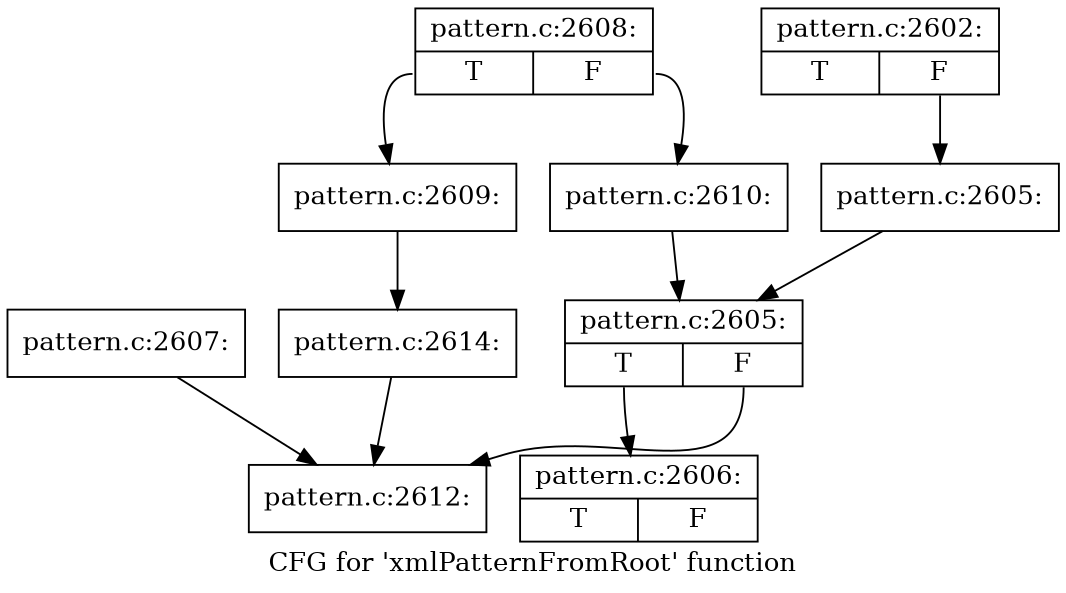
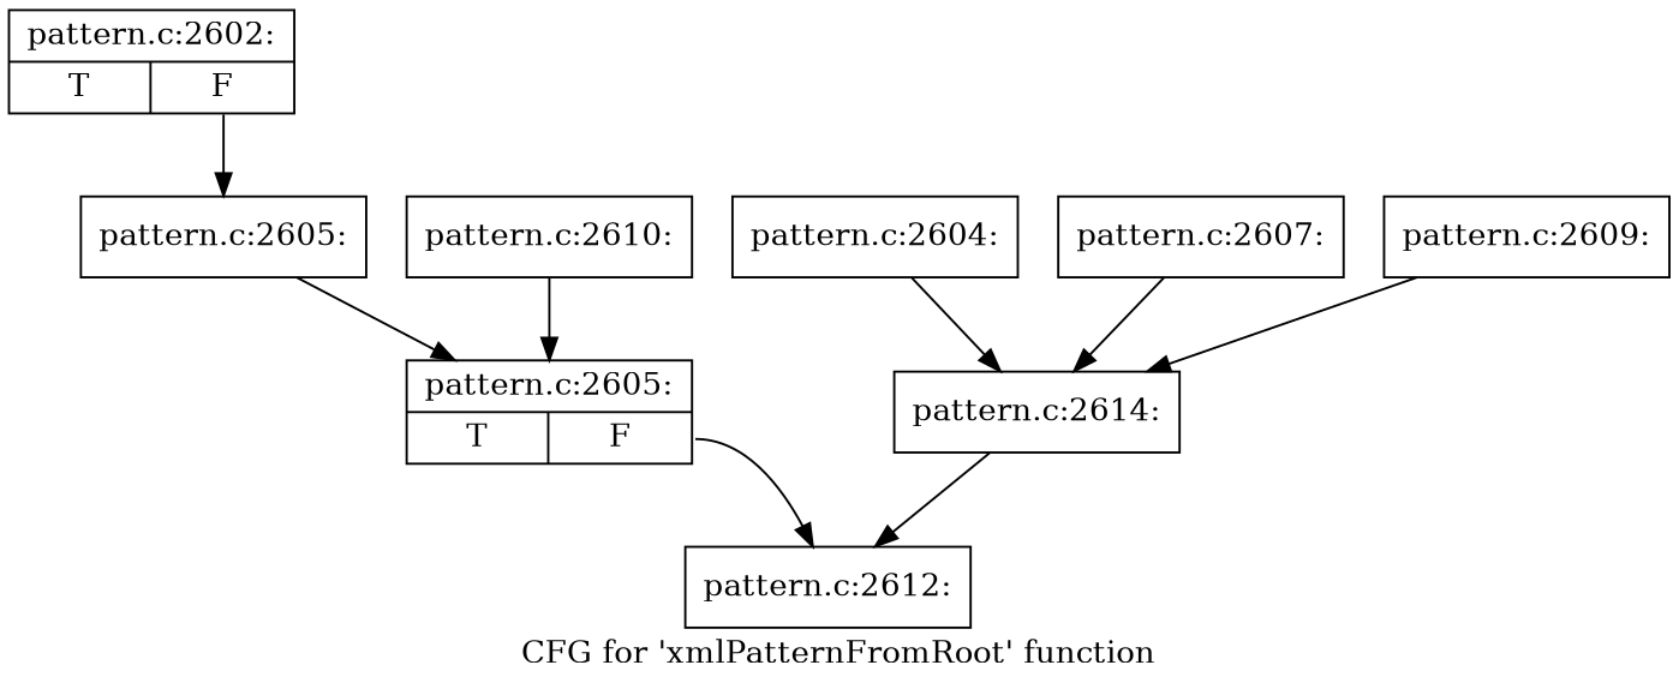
  digraph {
    label="CFG for 'xmlPatternFromRoot' function"
    node [shape=record]
    n1 [label="{pattern.c:2602:|{<s0>T|<s1>F}}"]
    n2 [label="{pattern.c:2605:}"]
+   n3 [label="{pattern.c:2604:}"]
    n4 [label="{pattern.c:2614:}"]
    n5 [label="{pattern.c:2605:|{<s0>T|<s1>F}}"]
    n6 [label="{pattern.c:2612:}"]
-   n7 [label="{pattern.c:2606:|{<s0>T|<s1>F}}"]
    n8 [label="{pattern.c:2607:}"]
-   n9 [label="{pattern.c:2608:|{<s0>T|<s1>F}}"]
    n10 [label="{pattern.c:2609:}"]
    n11 [label="{pattern.c:2610:}"]
    n1 -> n2 [tailport=s1]
    n2 -> n5
+   n3 -> n4
    n4 -> n6
    n5 -> n6 [tailport=s1]
-   n5 -> n7 [tailport=s0]
-   n8 -> n6
-   n9 -> n10 [tailport=s0]
-   n9 -> n11 [tailport=s1]
+   n8 -> n4
    n10 -> n4
    n11 -> n5
  }
